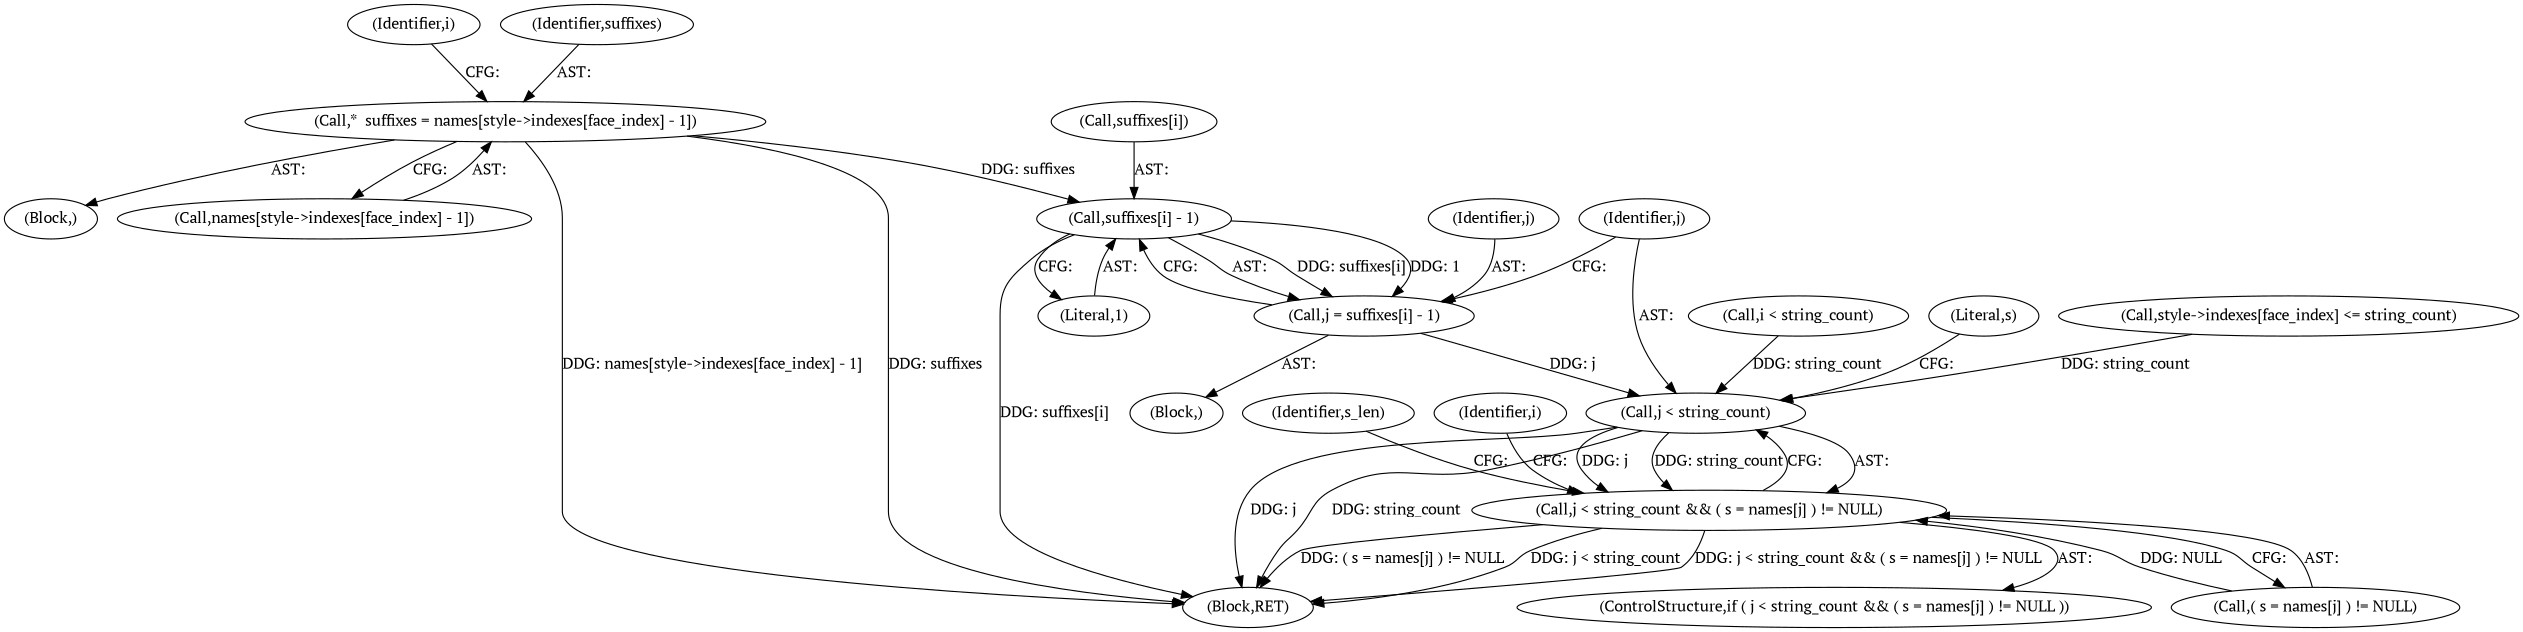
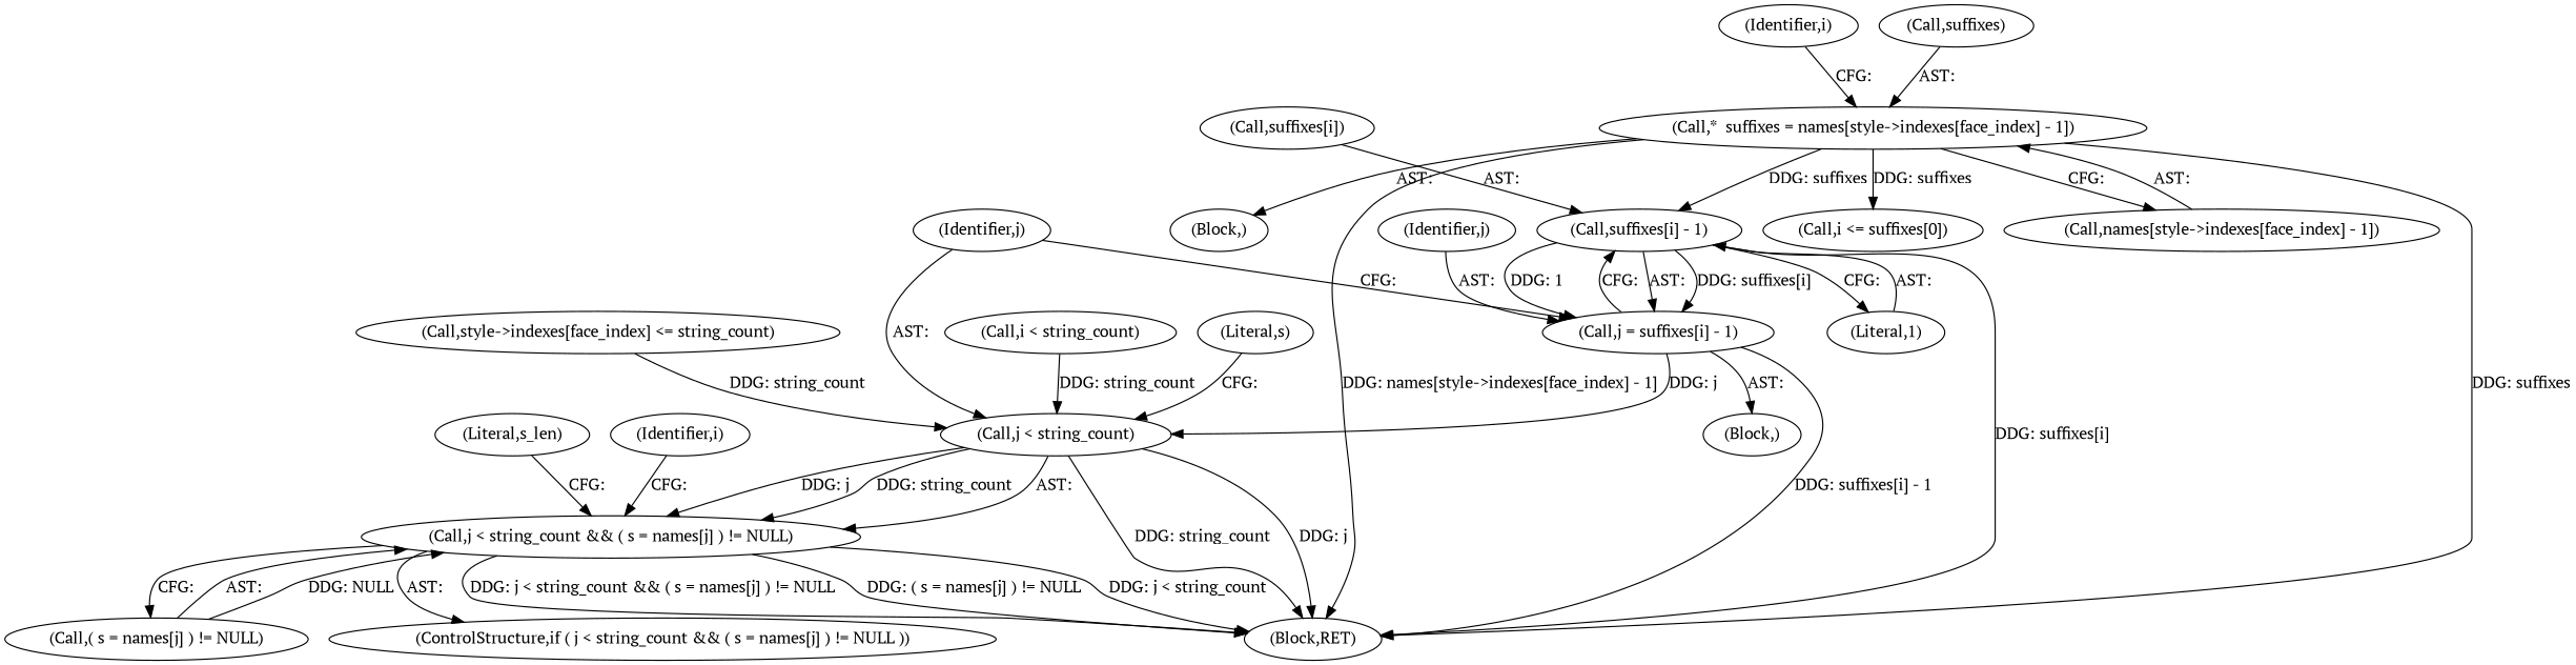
  digraph {
    fontname="PT Serif"
    node [fontname="PT Serif"]
    edge [fontname="PT Serif"]
    n1 [label="(Call,suffixes[i] - 1)"]
    n2 [label="(Call,j = suffixes[i] - 1)"]
    n3 [label="(Block,RET)"]
    n4 [label="(Literal,1)"]
    n5 [label="(Call,j < string_count)"]
    n6 [label="(Block,)"]
    n7 [label="(Call,*  suffixes = names[style->indexes[face_index] - 1])"]
    n8 [label="(Block,)"]
+   n9 [label="(Call,i <= suffixes[0])"]
    n10 [label="(Call,names[style->indexes[face_index] - 1])"]
    n11 [label="(Call,j < string_count && ( s = names[j] ) != NULL)"]
    n12 [label="(Call,( s = names[j] ) != NULL)"]
    n13 [label="(ControlStructure,if ( j < string_count && ( s = names[j] ) != NULL ))"]
    n14 [label="(Call,suffixes[i])"]
-   n15 [label="(Identifier,s_len)"]
+   n15 [label="(Literal,s_len)"]
    n16 [label="(Identifier,i)"]
    n17 [label="(Identifier,i)"]
    n18 [label="(Literal,s)"]
    n19 [label="(Identifier,j)"]
    n20 [label="(Call,style->indexes[face_index] <= string_count)"]
-   n21 [label="(Identifier,suffixes)"]
+   n21 [label="(Call,suffixes)"]
    n22 [label="(Identifier,j)"]
    n23 [label="(Call,i < string_count)"]
    n1 -> n2 [label="AST: "]
    n1 -> n2 [label="DDG: suffixes[i]"]
    n1 -> n2 [label="DDG: 1"]
    n1 -> n3 [label="DDG: suffixes[i]"]
    n1 -> n4 [label="CFG: "]
    n2 -> n1 [label="CFG: "]
+   n2 -> n3 [label="DDG: suffixes[i] - 1"]
    n2 -> n5 [label="DDG: j"]
    n2 -> n6 [label="AST: "]
    n4 -> n1 [label="AST: "]
    n5 -> n3 [label="DDG: j"]
    n5 -> n3 [label="DDG: string_count"]
    n5 -> n11 [label="AST: "]
    n5 -> n11 [label="DDG: j"]
    n5 -> n11 [label="DDG: string_count"]
    n7 -> n1 [label="DDG: suffixes"]
    n7 -> n3 [label="DDG: names[style->indexes[face_index] - 1]"]
    n7 -> n3 [label="DDG: suffixes"]
    n7 -> n8 [label="AST: "]
+   n7 -> n9 [label="DDG: suffixes"]
    n7 -> n10 [label="CFG: "]
    n10 -> n7 [label="AST: "]
    n11 -> n3 [label="DDG: ( s = names[j] ) != NULL"]
    n11 -> n3 [label="DDG: j < string_count"]
    n11 -> n3 [label="DDG: j < string_count && ( s = names[j] ) != NULL"]
-   n11 -> n5 [label="CFG: "]
    n11 -> n12 [label="CFG: "]
    n11 -> n13 [label="AST: "]
    n12 -> n11 [label="AST: "]
    n12 -> n11 [label="DDG: NULL"]
    n14 -> n1 [label="AST: "]
    n15 -> n11 [label="CFG: "]
    n16 -> n7 [label="CFG: "]
    n17 -> n11 [label="CFG: "]
    n18 -> n5 [label="CFG: "]
    n19 -> n2 [label="AST: "]
    n20 -> n5 [label="DDG: string_count"]
    n21 -> n7 [label="AST: "]
    n22 -> n2 [label="CFG: "]
    n22 -> n5 [label="AST: "]
    n23 -> n5 [label="DDG: string_count"]
  }
